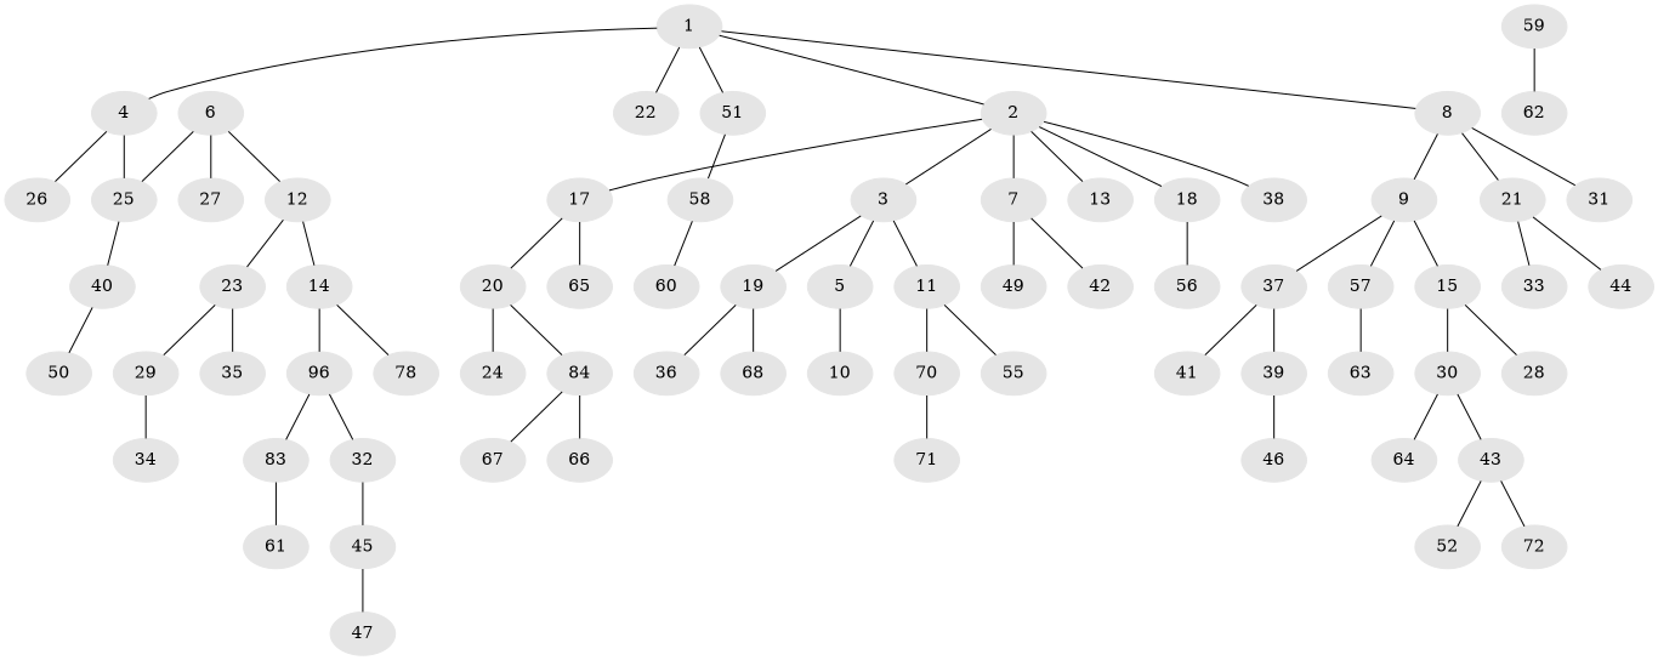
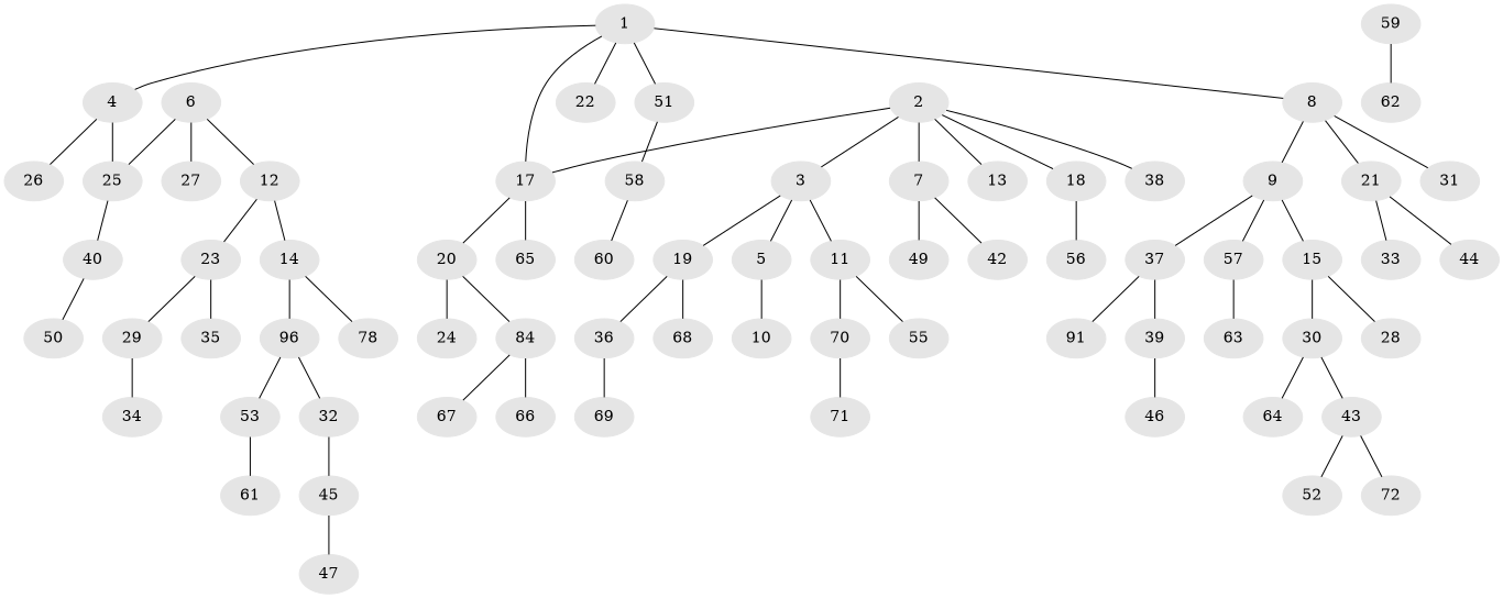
  graph {
    node [color=gray90 style=filled]
    1
    2
    4
    8
    22
    51
    3
    7
    13
    17
    18
    38
    26
    25
    9
    21
    31
    58
    5
    11
    19
    42
    49
    20
    65
    56
    10
    55
    70
    36
    68
    6
    12
    27
    14
    23
    40
    15
    37
    57
    33
    44
    28
    30
    39
-   41
+   41 [label=91]
    63
    71
    n49 [label=96]
    n50 [label=78]
    29
    35
    32
-   53 [label=83]
+   53
    59
    62
    43
    64
    45
    61
    24
    n62 [label=84]
+   69
    66
    67
    34
    50
    52
    72
    47
    46
    60
-   1 -- 2
+   1 -- 17
    1 -- 4
    1 -- 8
    1 -- 22
    1 -- 51
    2 -- 3
    2 -- 7
    2 -- 13
    2 -- 17
    2 -- 18
    2 -- 38
    4 -- 26
    4 -- 25
    8 -- 9
    8 -- 21
    8 -- 31
    51 -- 58
    3 -- 5
    3 -- 11
    3 -- 19
    7 -- 42
    7 -- 49
    17 -- 20
    17 -- 65
    18 -- 56
    25 -- 40
    9 -- 15
    9 -- 37
    9 -- 57
    21 -- 33
    21 -- 44
    58 -- 60
    5 -- 10
    11 -- 55
    11 -- 70
    19 -- 36
    19 -- 68
    20 -- 24
    20 -- n62
    70 -- 71
+   36 -- 69
    6 -- 25
    6 -- 12
    6 -- 27
    12 -- 14
    12 -- 23
    14 -- n49
    14 -- n50
    23 -- 29
    23 -- 35
    40 -- 50
    15 -- 28
    15 -- 30
    37 -- 39
    37 -- 41
    57 -- 63
    30 -- 43
    30 -- 64
    39 -- 46
    n49 -- 32
    n49 -- 53
    29 -- 34
    32 -- 45
    53 -- 61
    59 -- 62
    43 -- 52
    43 -- 72
    45 -- 47
    n62 -- 66
    n62 -- 67
  }
